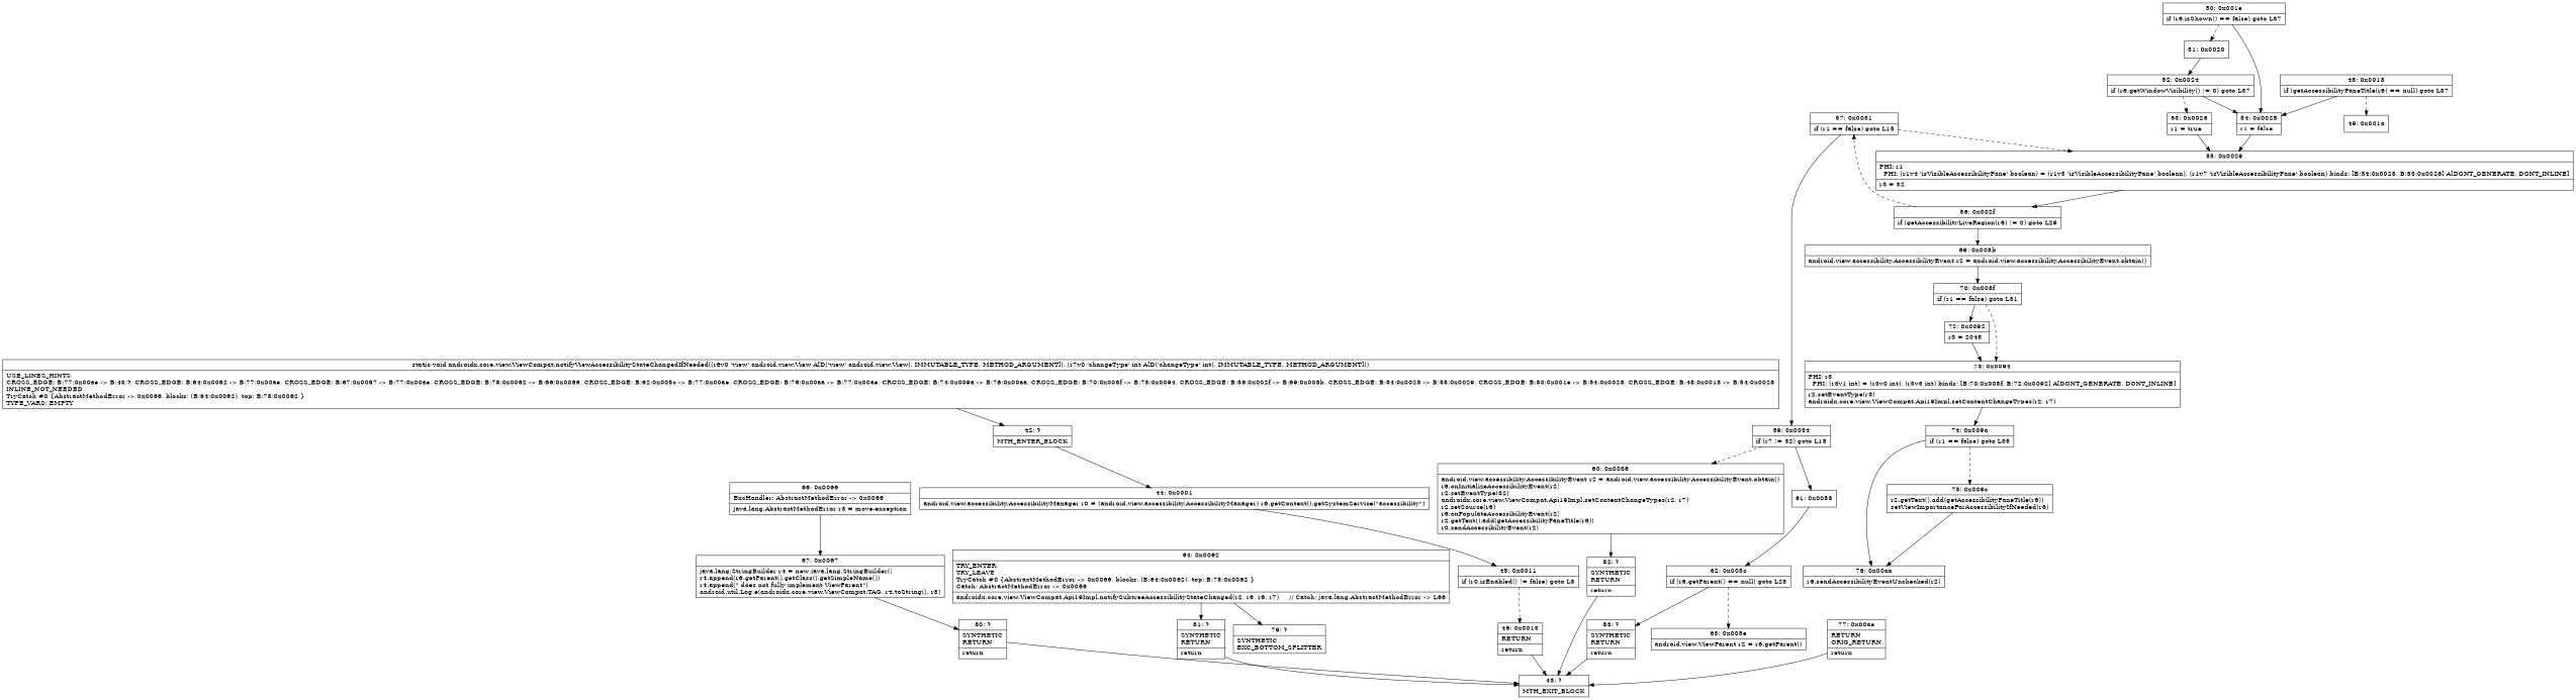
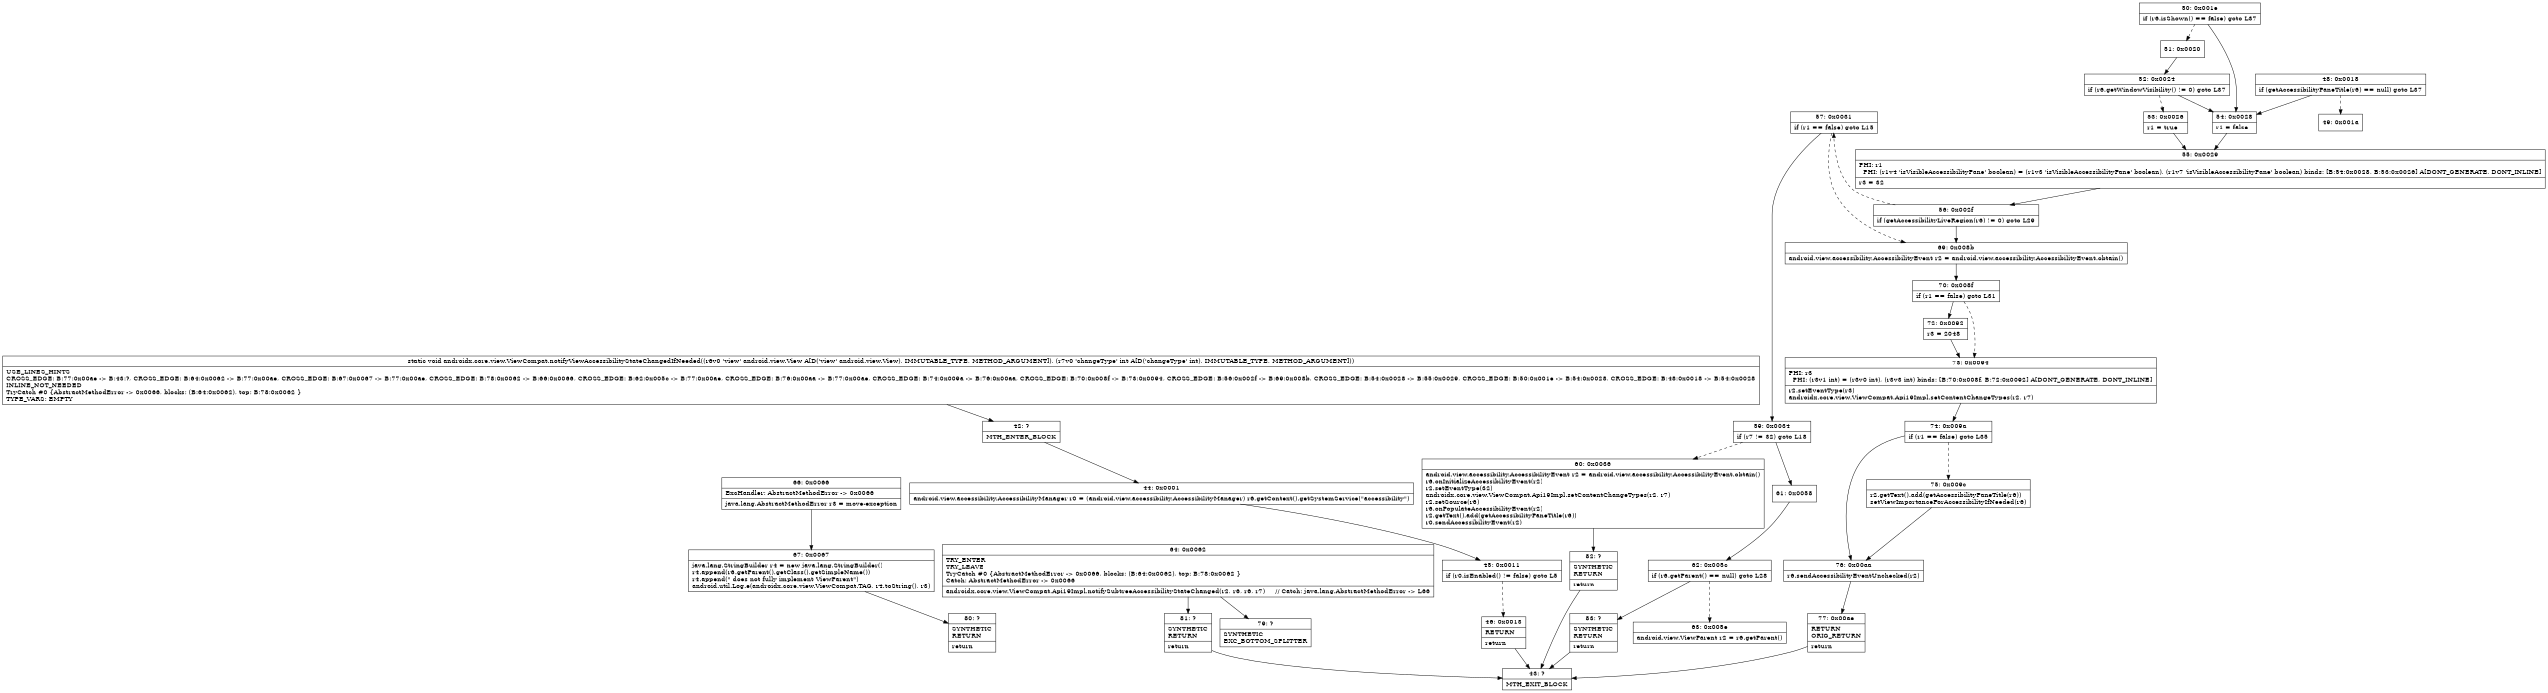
  digraph {
    node [shape=record]
    n1 [label="{42\:\ ?|MTH_ENTER_BLOCK\l}"]
    n2 [label="{44\:\ 0x0001|android.view.accessibility.AccessibilityManager r0 = (android.view.accessibility.AccessibilityManager) r6.getContext().getSystemService(\"accessibility\")\l}"]
    n3 [label="{45\:\ 0x0011|if (r0.isEnabled() != false) goto L5\l}"]
    n4 [label="{46\:\ 0x0013|RETURN\l|return\l}"]
    n5 [label="{43\:\ ?|MTH_EXIT_BLOCK\l}"]
    n6 [label="{48\:\ 0x0018|if (getAccessibilityPaneTitle(r6) == null) goto L37\l}"]
    n7 [label="{49\:\ 0x001a}"]
    n8 [label="{54\:\ 0x0028|r1 = false\l}"]
    n9 [label="{55\:\ 0x0029|PHI: r1 \l  PHI: (r1v4 'isVisibleAccessibilityPane' boolean) = (r1v3 'isVisibleAccessibilityPane' boolean), (r1v7 'isVisibleAccessibilityPane' boolean) binds: [B:54:0x0028, B:53:0x0026] A[DONT_GENERATE, DONT_INLINE]\l|r3 = 32\l}"]
    n10 [label="{50\:\ 0x001e|if (r6.isShown() == false) goto L37\l}"]
    n11 [label="{51\:\ 0x0020}"]
    n12 [label="{52\:\ 0x0024|if (r6.getWindowVisibility() != 0) goto L37\l}"]
    n13 [label="{53\:\ 0x0026|r1 = true\l}"]
    n14 [label="{56\:\ 0x002f|if (getAccessibilityLiveRegion(r6) != 0) goto L29\l}"]
    n15 [label="{57\:\ 0x0031|if (r1 == false) goto L15\l}"]
    n16 [label="{69\:\ 0x008b|android.view.accessibility.AccessibilityEvent r2 = android.view.accessibility.AccessibilityEvent.obtain()\l}"]
    n17 [label="{59\:\ 0x0034|if (r7 != 32) goto L18\l}"]
    n18 [label="{70\:\ 0x008f|if (r1 == false) goto L31\l}"]
    n19 [label="{60\:\ 0x0036|android.view.accessibility.AccessibilityEvent r2 = android.view.accessibility.AccessibilityEvent.obtain()\lr6.onInitializeAccessibilityEvent(r2)\lr2.setEventType(32)\landroidx.core.view.ViewCompat.Api19Impl.setContentChangeTypes(r2, r7)\lr2.setSource(r6)\lr6.onPopulateAccessibilityEvent(r2)\lr2.getText().add(getAccessibilityPaneTitle(r6))\lr0.sendAccessibilityEvent(r2)\l}"]
    n20 [label="{61\:\ 0x0058}"]
    n21 [label="{82\:\ ?|SYNTHETIC\lRETURN\l|return\l}"]
    n22 [label="{62\:\ 0x005c|if (r6.getParent() == null) goto L28\l}"]
    n23 [label="{63\:\ 0x005e|android.view.ViewParent r2 = r6.getParent()\l}"]
    n24 [label="{83\:\ ?|SYNTHETIC\lRETURN\l|return\l}"]
    n25 [label="{64\:\ 0x0062|TRY_ENTER\lTRY_LEAVE\lTryCatch #0 \{AbstractMethodError \-\> 0x0066, blocks: (B:64:0x0062), top: B:78:0x0062 \}\lCatch: AbstractMethodError \-\> 0x0066\l|androidx.core.view.ViewCompat.Api19Impl.notifySubtreeAccessibilityStateChanged(r2, r6, r6, r7)     \/\/ Catch: java.lang.AbstractMethodError \-\> L66\l}"]
    n26 [label="{79\:\ ?|SYNTHETIC\lEXC_BOTTOM_SPLITTER\l}"]
    n27 [label="{81\:\ ?|SYNTHETIC\lRETURN\l|return\l}"]
    n28 [label="{66\:\ 0x0066|ExcHandler: AbstractMethodError \-\> 0x0066\l|java.lang.AbstractMethodError r3 = move\-exception\l}"]
    n29 [label="{67\:\ 0x0067|java.lang.StringBuilder r4 = new java.lang.StringBuilder()\lr4.append(r6.getParent().getClass().getSimpleName())\lr4.append(\" does not fully implement ViewParent\")\landroid.util.Log.e(androidx.core.view.ViewCompat.TAG, r4.toString(), r3)\l}"]
    n30 [label="{80\:\ ?|SYNTHETIC\lRETURN\l|return\l}"]
    n31 [label="{72\:\ 0x0092|r3 = 2048\l}"]
    n32 [label="{73\:\ 0x0094|PHI: r3 \l  PHI: (r3v1 int) = (r3v0 int), (r3v3 int) binds: [B:70:0x008f, B:72:0x0092] A[DONT_GENERATE, DONT_INLINE]\l|r2.setEventType(r3)\landroidx.core.view.ViewCompat.Api19Impl.setContentChangeTypes(r2, r7)\l}"]
    n33 [label="{74\:\ 0x009a|if (r1 == false) goto L35\l}"]
    n34 [label="{75\:\ 0x009c|r2.getText().add(getAccessibilityPaneTitle(r6))\lsetViewImportanceForAccessibilityIfNeeded(r6)\l}"]
    n35 [label="{76\:\ 0x00aa|r6.sendAccessibilityEventUnchecked(r2)\l}"]
    n36 [label="{77\:\ 0x00ae|RETURN\lORIG_RETURN\l|return\l}"]
    n37 [label="{static void androidx.core.view.ViewCompat.notifyViewAccessibilityStateChangedIfNeeded((r6v0 'view' android.view.View A[D('view' android.view.View), IMMUTABLE_TYPE, METHOD_ARGUMENT]), (r7v0 'changeType' int A[D('changeType' int), IMMUTABLE_TYPE, METHOD_ARGUMENT]))  | USE_LINES_HINTS\lCROSS_EDGE: B:77:0x00ae \-\> B:43:?, CROSS_EDGE: B:64:0x0062 \-\> B:77:0x00ae, CROSS_EDGE: B:67:0x0067 \-\> B:77:0x00ae, CROSS_EDGE: B:78:0x0062 \-\> B:66:0x0066, CROSS_EDGE: B:62:0x005c \-\> B:77:0x00ae, CROSS_EDGE: B:76:0x00aa \-\> B:77:0x00ae, CROSS_EDGE: B:74:0x009a \-\> B:76:0x00aa, CROSS_EDGE: B:70:0x008f \-\> B:73:0x0094, CROSS_EDGE: B:56:0x002f \-\> B:69:0x008b, CROSS_EDGE: B:54:0x0028 \-\> B:55:0x0029, CROSS_EDGE: B:50:0x001e \-\> B:54:0x0028, CROSS_EDGE: B:48:0x0018 \-\> B:54:0x0028\lINLINE_NOT_NEEDED\lTryCatch #0 \{AbstractMethodError \-\> 0x0066, blocks: (B:64:0x0062), top: B:78:0x0062 \}\lTYPE_VARS: EMPTY\l}"]
    n1 -> n2
    n2 -> n3
    n3 -> n4 [style=dashed]
    n4 -> n5
    n6 -> n7 [style=dashed]
    n6 -> n8
    n8 -> n9
    n9 -> n14
    n10 -> n8
    n10 -> n11 [style=dashed]
    n11 -> n12
    n12 -> n8
    n12 -> n13 [style=dashed]
    n13 -> n9
    n14 -> n15 [style=dashed]
    n14 -> n16
-   n15 -> n9 [style=dashed]
+   n15 -> n16 [style=dashed]
    n15 -> n17
    n16 -> n18
    n17 -> n19 [style=dashed]
    n17 -> n20
    n18 -> n31
    n18 -> n32 [style=dashed]
    n19 -> n21
    n20 -> n22
    n21 -> n5
    n22 -> n23 [style=dashed]
    n22 -> n24
    n24 -> n5
    n25 -> n26
    n25 -> n27
    n27 -> n5
    n28 -> n29
    n29 -> n30
-   n30 -> n5
    n31 -> n32
    n32 -> n33
    n33 -> n34 [style=dashed]
    n33 -> n35
    n34 -> n35
+   n35 -> n36
    n36 -> n5
    n37 -> n1
  }
